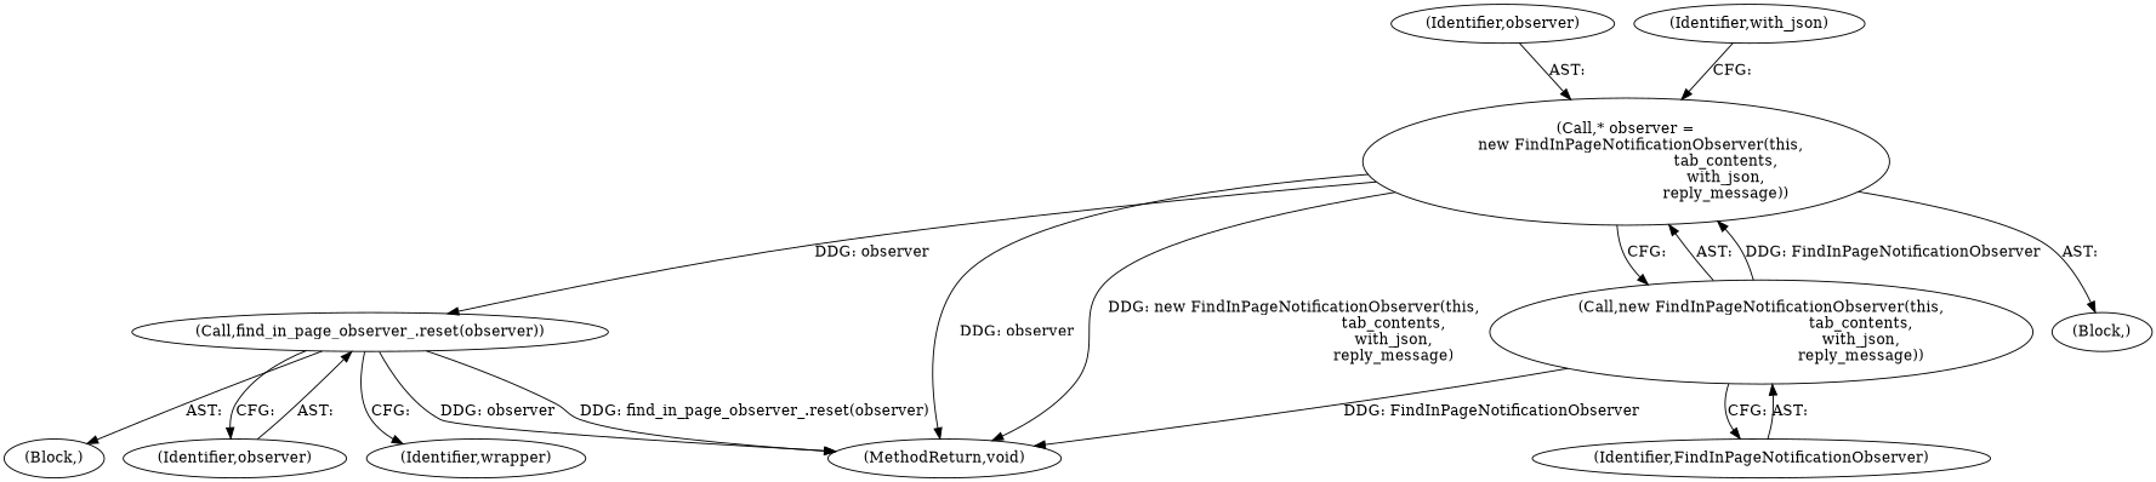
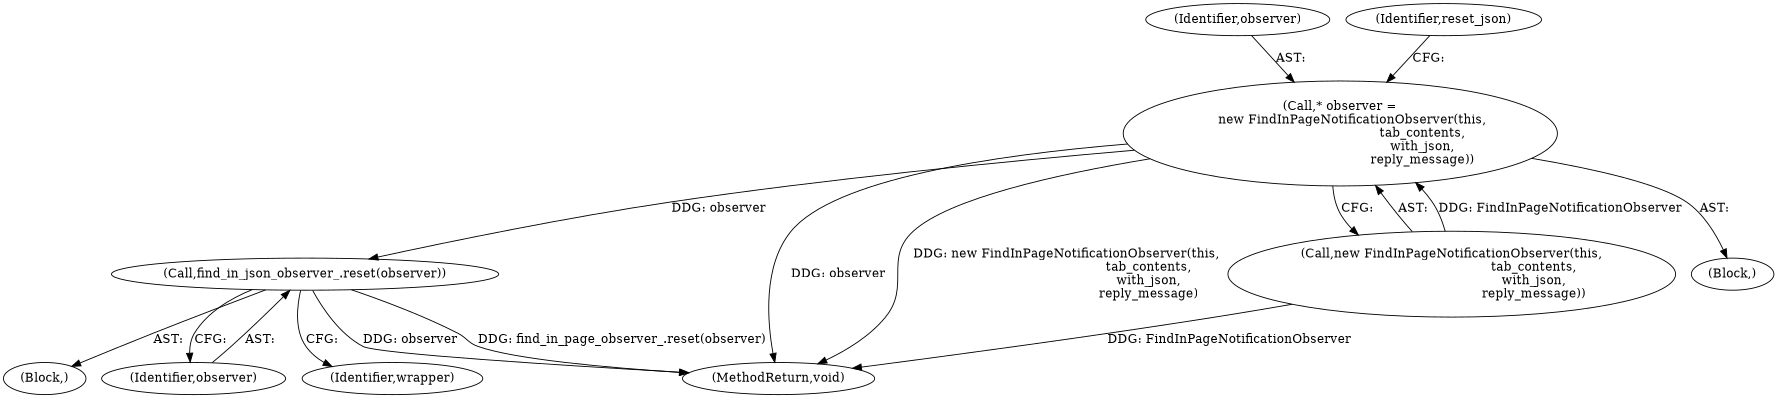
  digraph {
-   n1 [label="(Call,find_in_page_observer_.reset(observer))"]
+   n1 [label="(Call,find_in_json_observer_.reset(observer))"]
    n2 [label="(Block,)"]
    n3 [label="(Identifier,observer)"]
    n4 [label="(MethodReturn,void)"]
    n5 [label="(Identifier,wrapper)"]
    n6 [label="(Call,* observer =\n      new FindInPageNotificationObserver(this,\n                                         tab_contents,\n                                         with_json,\n                                         reply_message))"]
    n7 [label="(Call,new FindInPageNotificationObserver(this,\n                                         tab_contents,\n                                         with_json,\n                                         reply_message))"]
    n8 [label="(Block,)"]
-   n9 [label="(Identifier,FindInPageNotificationObserver)"]
    n10 [label="(Identifier,observer)"]
-   n11 [label="(Identifier,with_json)"]
+   n11 [label="(Identifier,reset_json)"]
    n1 -> n2 [label="AST: "]
    n1 -> n3 [label="CFG: "]
    n1 -> n4 [label="DDG: observer"]
    n1 -> n4 [label="DDG: find_in_page_observer_.reset(observer)"]
    n1 -> n5 [label="CFG: "]
    n3 -> n1 [label="AST: "]
    n6 -> n1 [label="DDG: observer"]
    n6 -> n4 [label="DDG: observer"]
    n6 -> n4 [label="DDG: new FindInPageNotificationObserver(this,\n                                         tab_contents,\n                                         with_json,\n                                         reply_message)"]
    n6 -> n7 [label="CFG: "]
    n6 -> n8 [label="AST: "]
    n7 -> n4 [label="DDG: FindInPageNotificationObserver"]
    n7 -> n6 [label="AST: "]
    n7 -> n6 [label="DDG: FindInPageNotificationObserver"]
-   n7 -> n9 [label="CFG: "]
-   n9 -> n7 [label="AST: "]
    n10 -> n6 [label="AST: "]
    n11 -> n6 [label="CFG: "]
  }
